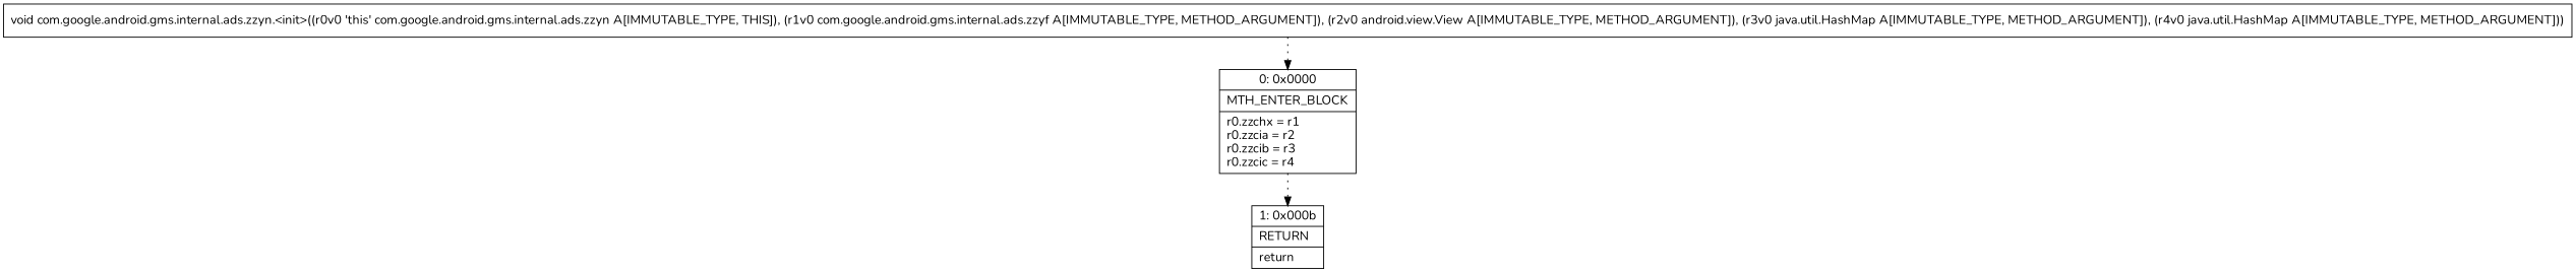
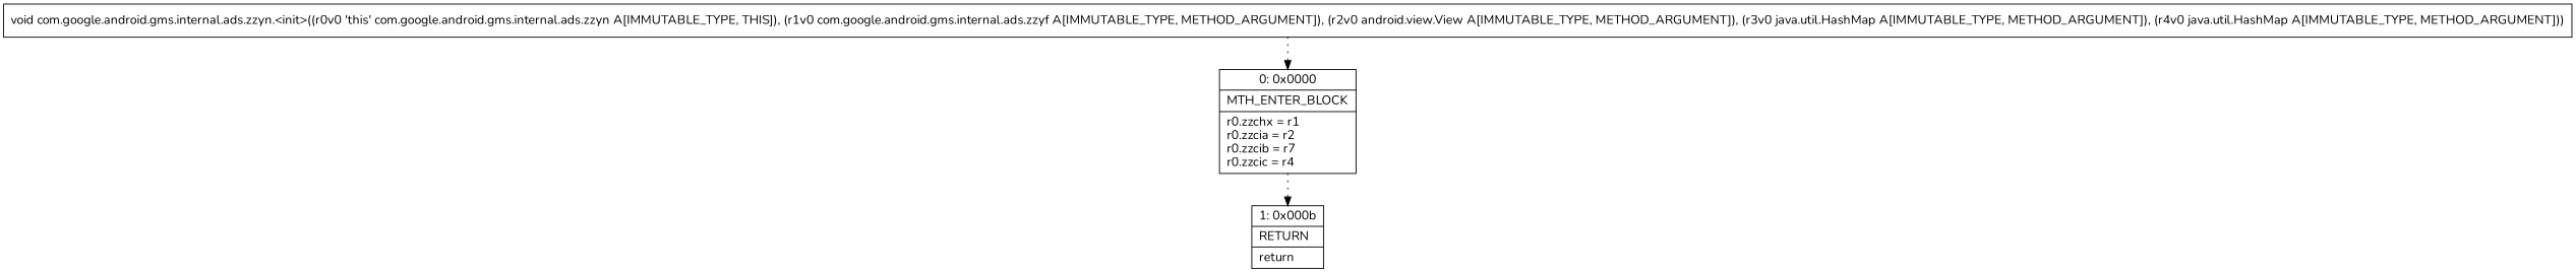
  digraph {
    fontname=Nunito
    node [shape=record fontname=Nunito]
    edge [style=dotted fontname=Nunito]
-   n1 [label="{0\:\ 0x0000|MTH_ENTER_BLOCK\l|r0.zzchx = r1\lr0.zzcia = r2\lr0.zzcib = r3\lr0.zzcic = r4\l}"]
+   n1 [label="{0\:\ 0x0000|MTH_ENTER_BLOCK\l|r0.zzchx = r1\lr0.zzcia = r2\lr0.zzcib = r7\lr0.zzcic = r4\l}"]
    n2 [label="{1\:\ 0x000b|RETURN\l|return\l}"]
    n3 [label="{void com.google.android.gms.internal.ads.zzyn.\<init\>((r0v0 'this' com.google.android.gms.internal.ads.zzyn A[IMMUTABLE_TYPE, THIS]), (r1v0 com.google.android.gms.internal.ads.zzyf A[IMMUTABLE_TYPE, METHOD_ARGUMENT]), (r2v0 android.view.View A[IMMUTABLE_TYPE, METHOD_ARGUMENT]), (r3v0 java.util.HashMap A[IMMUTABLE_TYPE, METHOD_ARGUMENT]), (r4v0 java.util.HashMap A[IMMUTABLE_TYPE, METHOD_ARGUMENT])) }"]
    n1 -> n2
    n3 -> n1
  }
